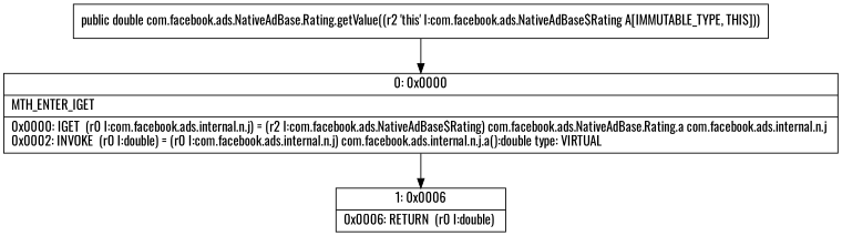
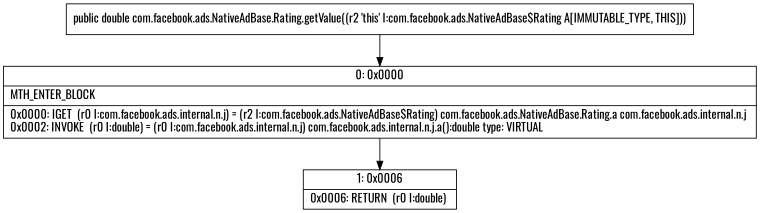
  digraph {
    fontname=Oswald
    node [shape=record fontname=Oswald]
    edge [fontname=Oswald]
-   n1 [label="{0\:\ 0x0000|MTH_ENTER_IGET\l|0x0000: IGET  (r0 I:com.facebook.ads.internal.n.j) = (r2 I:com.facebook.ads.NativeAdBase$Rating) com.facebook.ads.NativeAdBase.Rating.a com.facebook.ads.internal.n.j \l0x0002: INVOKE  (r0 I:double) = (r0 I:com.facebook.ads.internal.n.j) com.facebook.ads.internal.n.j.a():double type: VIRTUAL \l}"]
+   n1 [label="{0\:\ 0x0000|MTH_ENTER_BLOCK\l|0x0000: IGET  (r0 I:com.facebook.ads.internal.n.j) = (r2 I:com.facebook.ads.NativeAdBase$Rating) com.facebook.ads.NativeAdBase.Rating.a com.facebook.ads.internal.n.j \l0x0002: INVOKE  (r0 I:double) = (r0 I:com.facebook.ads.internal.n.j) com.facebook.ads.internal.n.j.a():double type: VIRTUAL \l}"]
    n2 [label="{1\:\ 0x0006|0x0006: RETURN  (r0 I:double) \l}"]
    n3 [label="{public double com.facebook.ads.NativeAdBase.Rating.getValue((r2 'this' I:com.facebook.ads.NativeAdBase$Rating A[IMMUTABLE_TYPE, THIS])) }"]
    n1 -> n2
    n3 -> n1
  }
